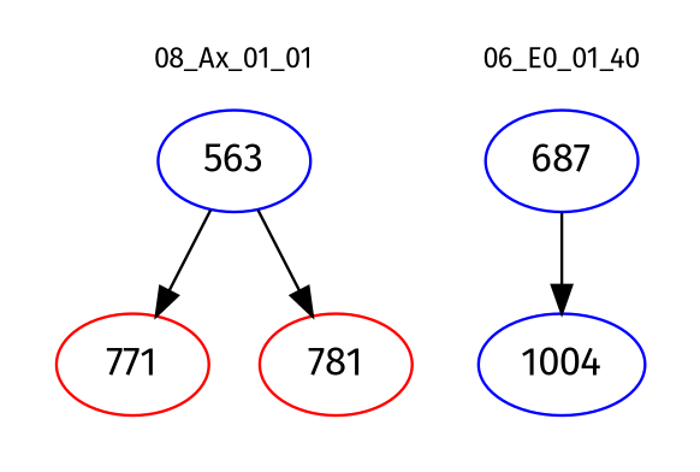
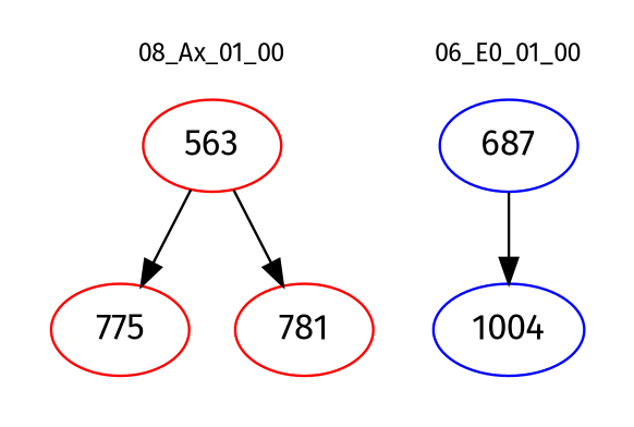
  digraph {
    fontname="Fira Sans"
    node [color=blue fontname="Fira Sans"]
    edge [color=black fontname="Fira Sans"]
-   n1 [label=563]
-   n2 [color=red label=771]
+   n1 [color=red label=563]
+   n2 [color=red label=775]
    n3 [color=red label=781]
    n4 [label=687]
    n5 [label=1004]
    subgraph cluster_1 {
      color=white
      fontsize=10
-     label="08_Ax_01_01"
+     label="08_Ax_01_00"
      n1
      n2
      n3
    }
    subgraph cluster_2 {
      color=white
      fontsize=10
-     label="06_E0_01_40"
+     label="06_E0_01_00"
      n4
      n5
    }
    n1 -> n2
    n1 -> n3
    n4 -> n5
  }
